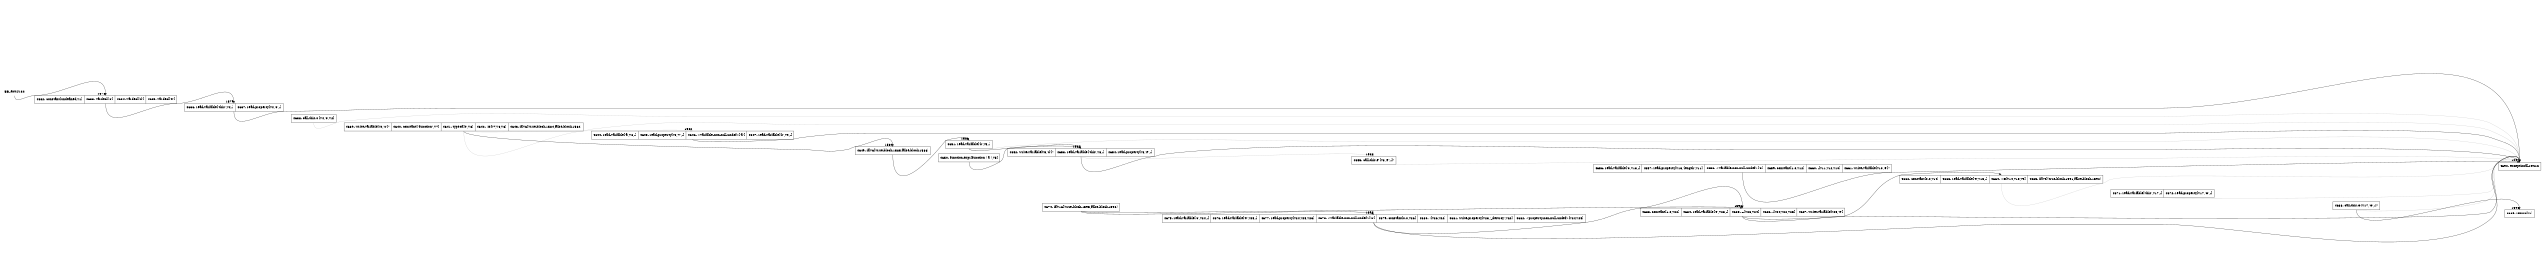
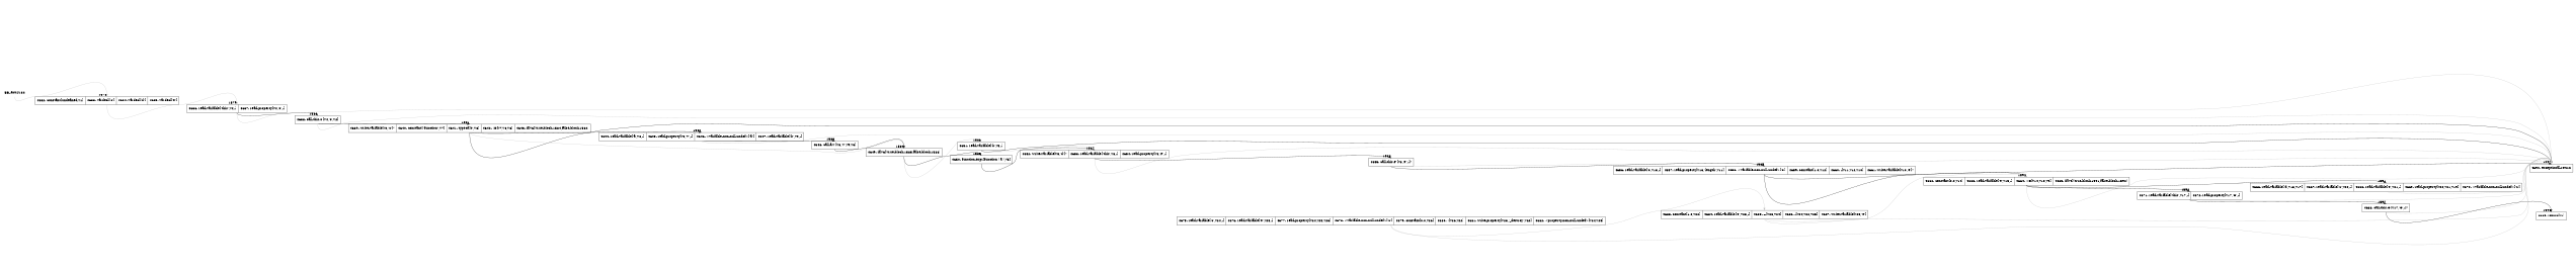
  digraph {
    rankdir=LR
    node [shape=record]
    edge [headport=n tailport=s]
    n1 [label=BB_entry132 shape=none]
    n2 [label="{4632: constant[undefined,v1]|4633: vardecl['c']|4634: vardecl['d']|4635: vardecl['e']}"]
    n3 [label="{4636: read-variable['this',v4,-]|4637: read-property[v4,'o',-]}"]
    n4 [label="{4638: call-this.o [v4,'o',v2]}"]
    n5 [label="{4690: exceptional-return}"]
    n6 [label="{4639: write-variable[v2,'c']*|4640: constant[\"function\",v7]|4641: typeof['b',v8]|4642: !=[v7,v8,v6]|4643: if[v6](true-block:1584,false-block:1582)}"]
    n7 [label="{4649: if[v6](true-block:1585,false-block:1586)}"]
    n8 [label="{4644: read-variable['a',v8,-]|4645: read-property[v8,'v',-]|4646: \<variable-non-null-undef\>['a']|4647: read-variable['b',v9,-]}"]
    n9 [label="{4650: function-expr[function ( a ),v5]}"]
    n10 [label="{4651: read-variable['b',v5,-]}"]
+   n11 [label="{4648: call-a.v [v8,'v',v9,v6]}"]
    n12 [label="{4652: write-variable[v5,'d']*|4653: read-variable['this',v8,-]|4654: read-property[v8,'P',-]}"]
    n13 [label="{4655: call-this.P [v8,'P',-]*}"]
    n14 [label="{4656: read-variable['c',v13,-]|4657: read-property[v13,'length',v11]|4658: \<variable-non-null-undef\>['c']|4659: constant[1.0,v12]|4660: -[v11,v12,v10]|4661: write-variable[v10,'e']*}"]
    n15 [label="{4662: constant[0.0,v14]|4663: read-variable['e',v15,-]|4664: \<=[v14,v15,v9]|4665: if[v9](true-block:1591,false-block:1592)}"]
+   n16 [label="{4666: read-variable['d',v18,v17]|4667: read-variable['c',v20,-]|4668: read-variable['e',v21,-]|4669: read-property[v20,v21,v19]|4670: \<variable-non-null-undef\>['c']}"]
    n17 [label="{4671: read-variable['this',v17,-]|4672: read-property[v17,'O',-]}"]
    n18 [label="{4688: call-this.O [v17,'O',-]*}"]
    n19 [label="{4689: return[v1]}"]
-   n20 [label="{4674: if[v16](true-block:1595,false-block:1596)}"]
    n21 [label="{4683: constant[1.0,v22]|4684: read-variable['e',v23,-]|4685: +[v23,v24]|4686: -[v24,v22,v25]|4687: write-variable[v25,'e']}"]
    n22 [label="{4675: read-variable['c',v24,-]|4676: read-variable['e',v25,-]|4677: read-property[v24,v25,v23]|4678: \<variable-non-null-undef\>['c']|4679: constant[0.0,v26]|4680: ![v26,v22]|4681: write-property[v23,'_destroy',v22]|4682: \<property-non-null-undef\>[v24,v25]}"]
-   n1 -> n2 [headlabel="    1578"]
-   n2 -> n3 [headlabel="      1579"]
-   n3 -> n5 [color=black headlabel="      1599"]
+   n1 -> n2 [headlabel="    1578" color=gray]
+   n2 -> n3 [headlabel="      1579" color=gray]
+   n3 -> n4 [headlabel="      1580"]
+   n3 -> n5 [color=gray headlabel="      1599"]
    n4 -> n5 [color=gray]
-   n6 -> n5 [color=gray]
-   n6 -> n7 [headlabel="      1584"]
-   n6 -> n8 [headlabel="      1582" color=gray]
-   n7 -> n10 [headlabel="      1586"]
-   n8 -> n5 [color=black]
+   n4 -> n6 [headlabel="      1581"]
+   n6 -> n5 [color=black]
+   n6 -> n7 [headlabel="      1584" color=gray]
+   n6 -> n8 [headlabel="      1582"]
+   n7 -> n9 [headlabel="      1585"]
+   n7 -> n10 [headlabel="      1586" color=gray]
+   n8 -> n5 [color=gray]
+   n8 -> n11 [headlabel="      1583"]
    n9 -> n12 [headlabel="      1587"]
-   n10 -> n5 [color=gray]
-   n10 -> n12
-   n12 -> n5 [color=black]
-   n12 -> n13 [headlabel="      1588" color=gray]
+   n10 -> n5 [color=black]
+   n10 -> n12 [color=gray]
+   n11 -> n7
+   n12 -> n5 [color=gray]
+   n12 -> n13 [headlabel="      1588"]
    n13 -> n5 [color=gray]
+   n13 -> n14 [headlabel="      1589"]
    n14 -> n5 [color=black]
+   n14 -> n15 [headlabel="      1590"]
    n15 -> n5 [color=gray]
+   n15 -> n16 [headlabel="      1591"]
+   n15 -> n17 [headlabel="      1592"]
+   n16 -> n5 [color=gray]
    n17 -> n5 [color=gray]
+   n17 -> n18 [headlabel="      1597"]
    n18 -> n5 [color=gray]
    n18 -> n19 [headlabel="      1598"]
-   n20 -> n21 [headlabel="      1596"]
-   n20 -> n22 [headlabel="      1595"]
-   n21 -> n5 [color=black]
-   n21 -> n15
-   n22 -> n5 [color=black]
-   n22 -> n21
+   n21 -> n5 [color=gray]
+   n21 -> n15 [color=gray]
+   n22 -> n5 [color=gray]
+   n22 -> n21 [color=gray]
  }
